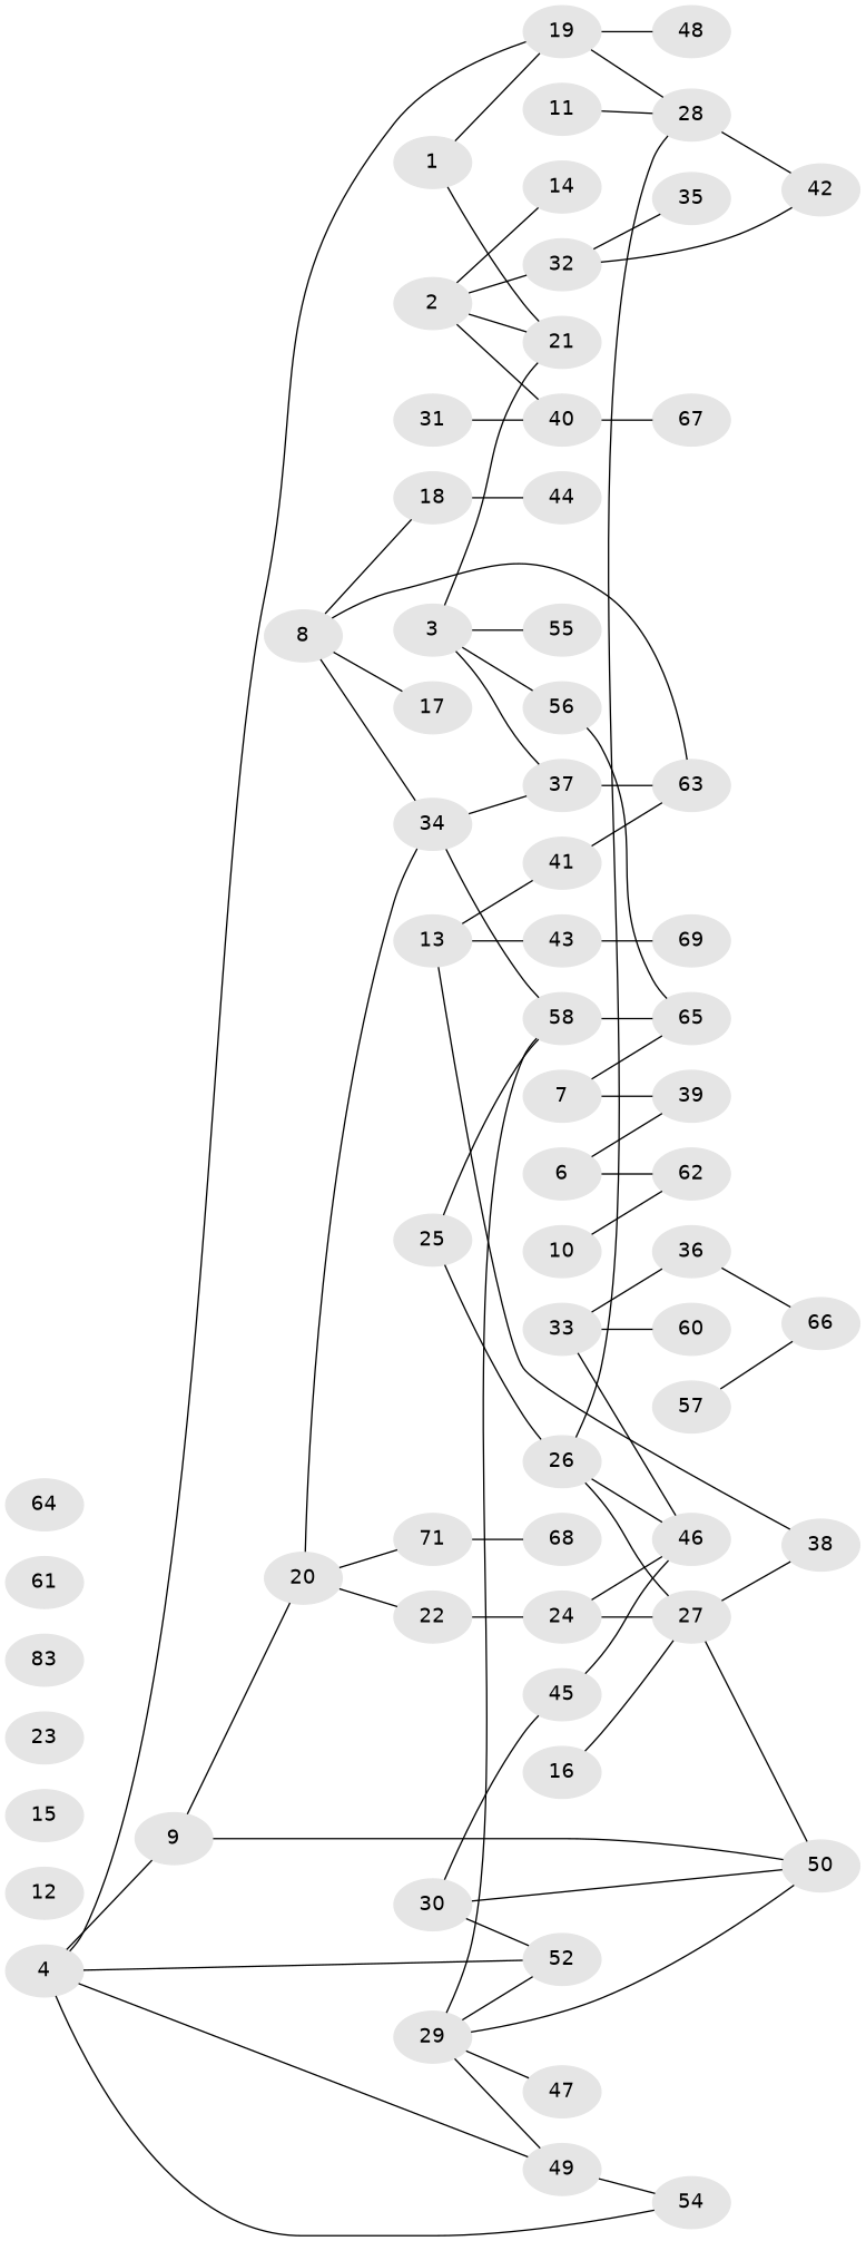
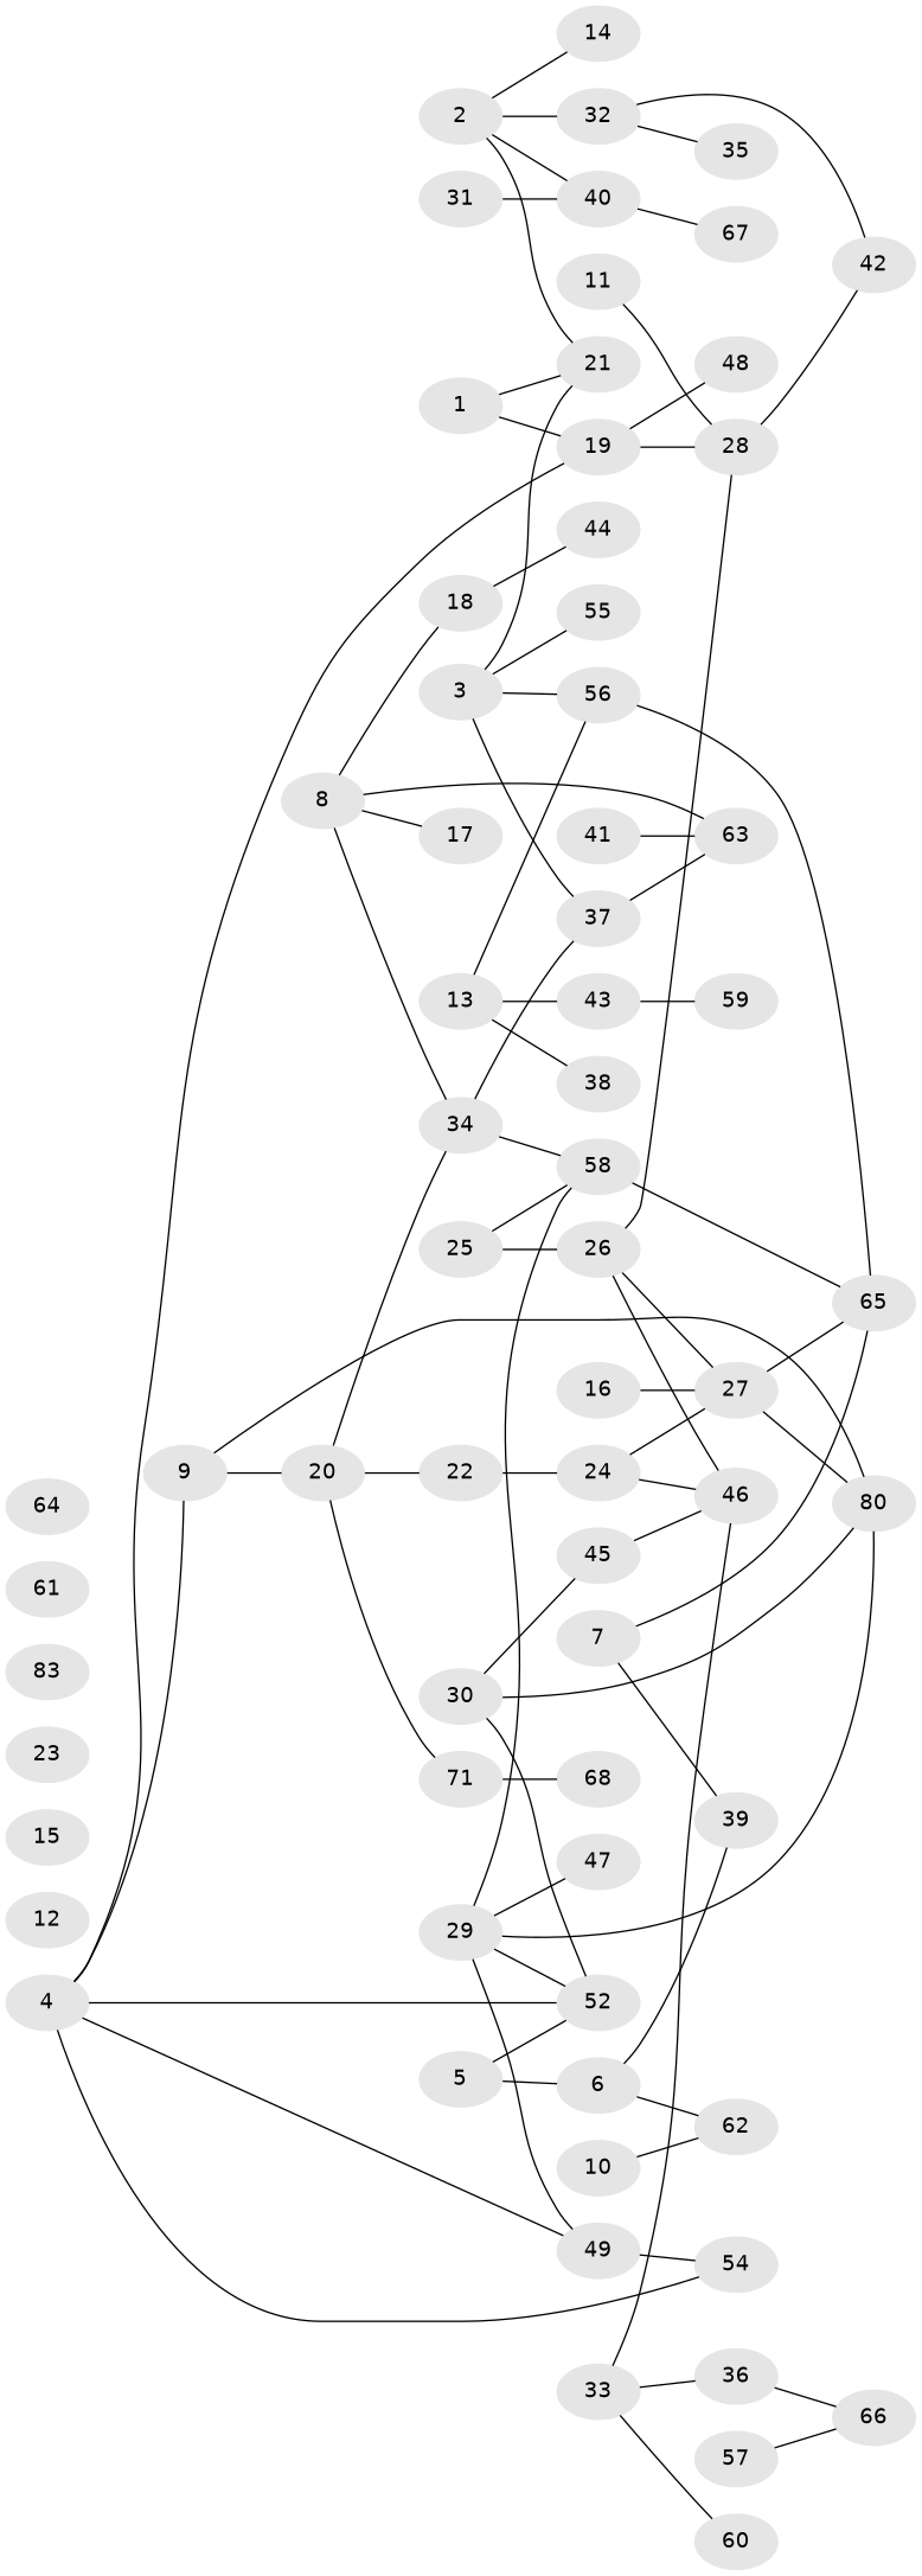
  graph {
    fontname="DejaVu Sans"
    rankdir=LR
    node [color=gray90 fontname="DejaVu Sans" style=filled]
    edge [fontname="DejaVu Sans"]
    1
    19
    21
    28
    48
    2
    14
    32
    40
    42
    35
    67
    3
    37
    55
    56
    63
    65
    4
    9
    49
    52
    54
    20
-   50
+   50 [label=80]
    26
    27
    46
+   5
    6
    39
    62
    7
    8
    17
    18
    34
    44
    58
    22
    n41 [label=71]
    10
    11
    12
    13
    38
    41
    43
-   59 [label=69]
+   59
    15
    16
    24
    68
    23
    25
    29
    47
    30
    45
    31
    33
    36
    60
    66
    n65 [label=83]
    57
    61
    64
    1 -- 19
    1 -- 21
    19 -- 28
    19 -- 48
    28 -- 42
    2 -- 21
    2 -- 14
    2 -- 32
    2 -- 40
    32 -- 42
    32 -- 35
    40 -- 67
    3 -- 21
    3 -- 37
    3 -- 55
    3 -- 56
    37 -- 63
    56 -- 65
    4 -- 19
    4 -- 9
    4 -- 49
    4 -- 52
    4 -- 54
    9 -- 20
    9 -- 50
    49 -- 54
    20 -- 34
    20 -- 22
    20 -- n41
    26 -- 28
    26 -- 27
    26 -- 46
    27 -- 50
-   27 -- 38
+   27 -- 65
+   5 -- 52
+   5 -- 6
    6 -- 39
    6 -- 62
    7 -- 65
    7 -- 39
    8 -- 63
    8 -- 17
    8 -- 18
    8 -- 34
    18 -- 44
    34 -- 37
    34 -- 58
    58 -- 65
    22 -- 24
    n41 -- 68
    10 -- 62
    11 -- 28
    13 -- 38
-   13 -- 41
+   13 -- 56
    13 -- 43
    41 -- 63
    43 -- 59
    16 -- 27
    24 -- 27
    24 -- 46
    25 -- 26
    25 -- 58
    29 -- 49
    29 -- 52
    29 -- 50
    29 -- 58
    29 -- 47
    30 -- 52
    30 -- 50
    30 -- 45
    45 -- 46
    31 -- 40
    33 -- 46
    33 -- 36
    33 -- 60
    36 -- 66
    57 -- 66
  }
